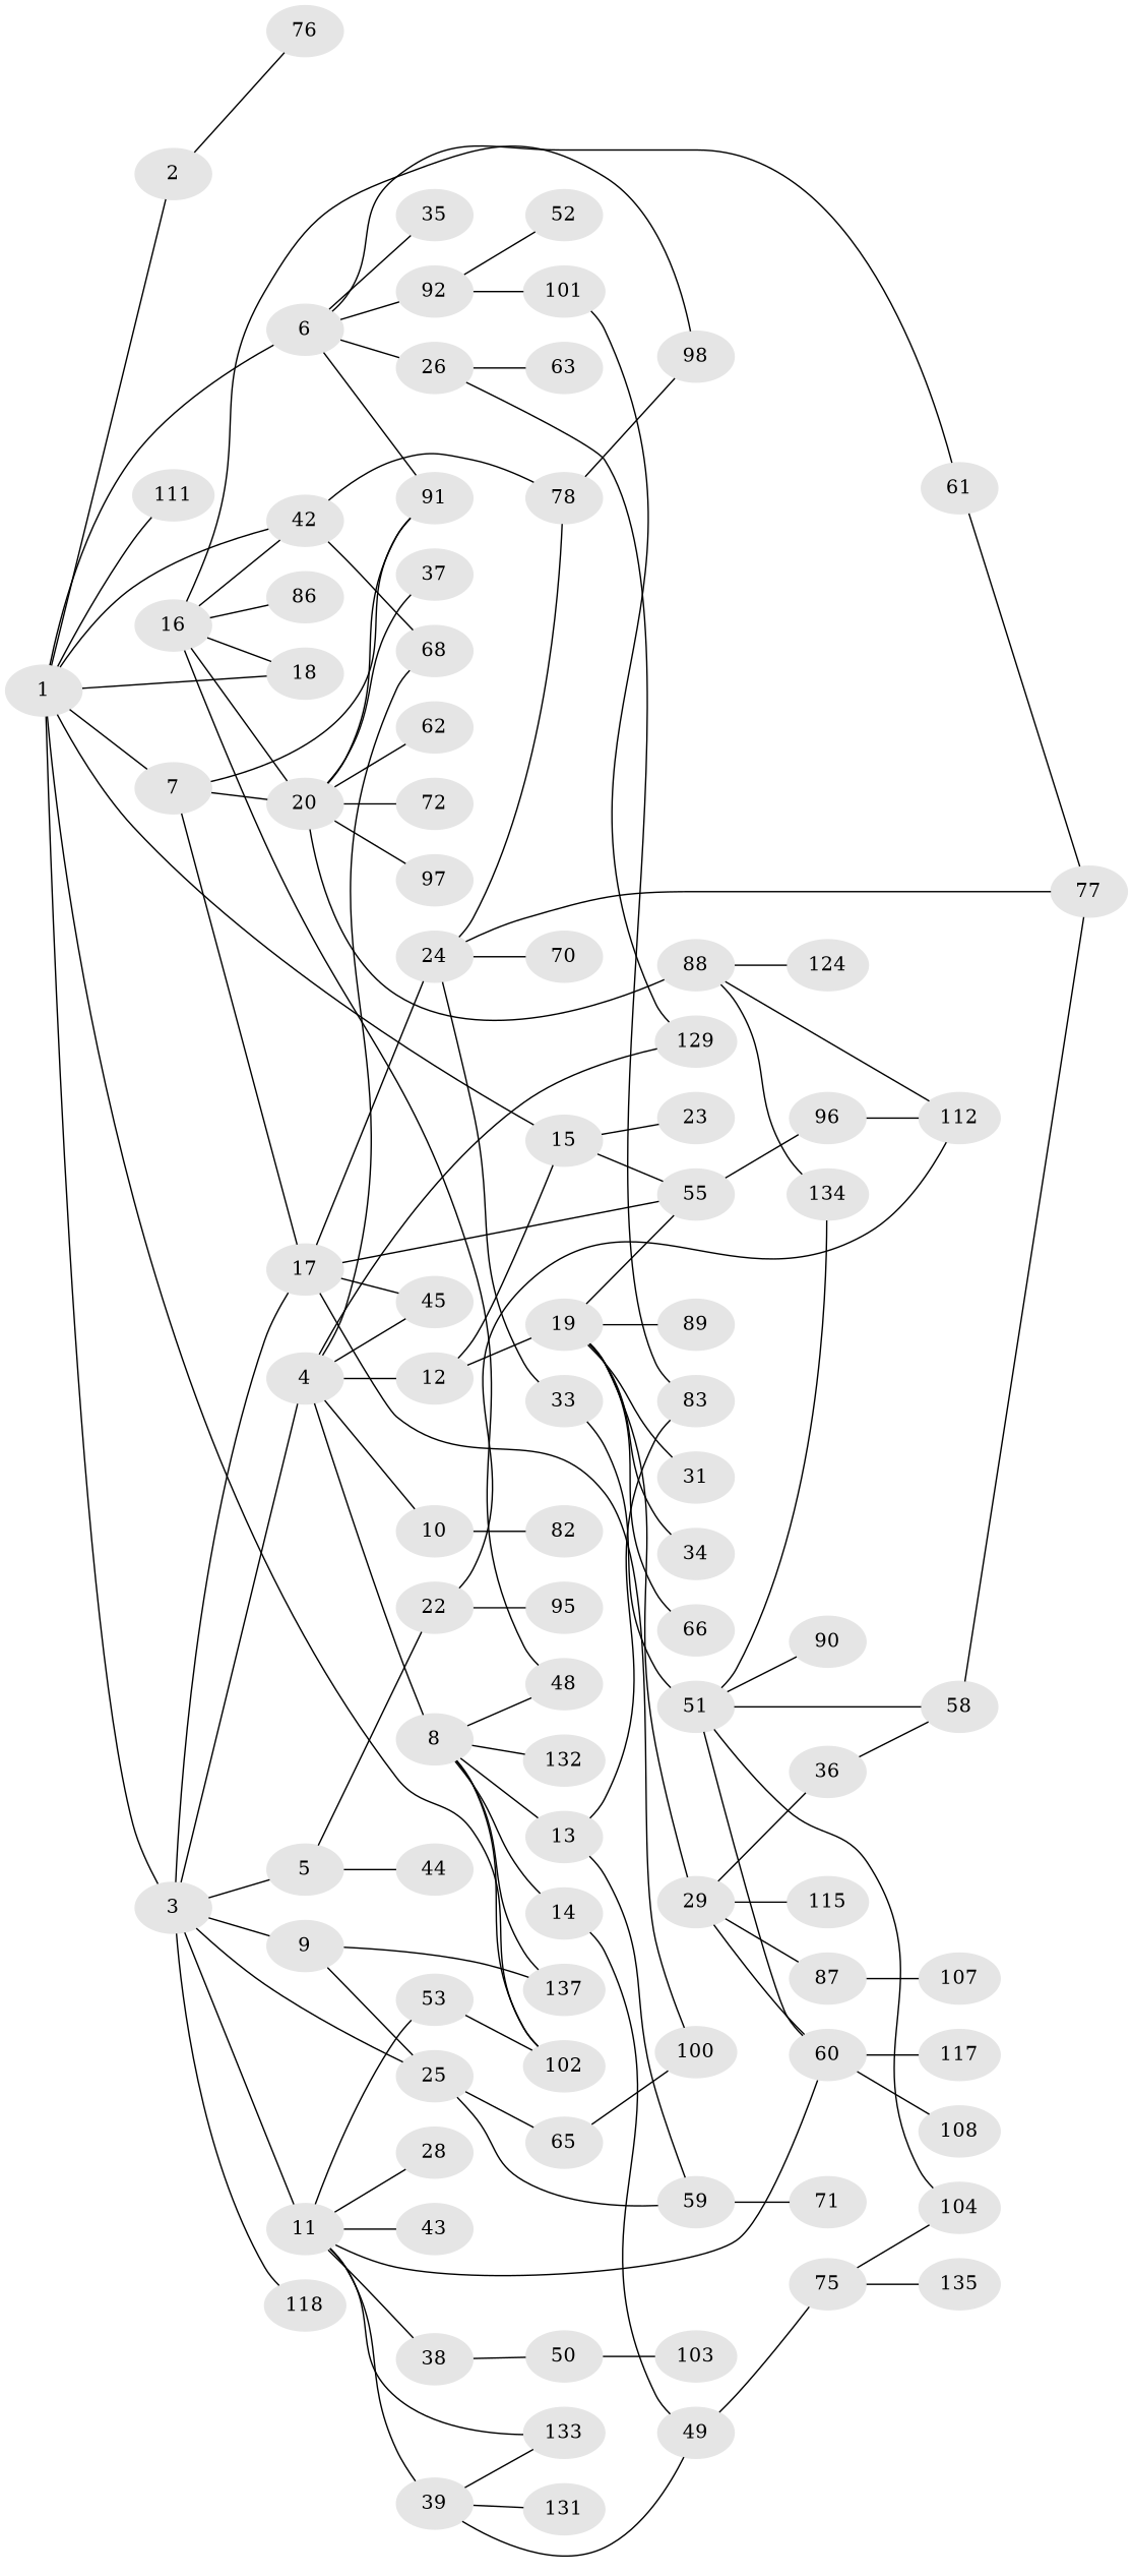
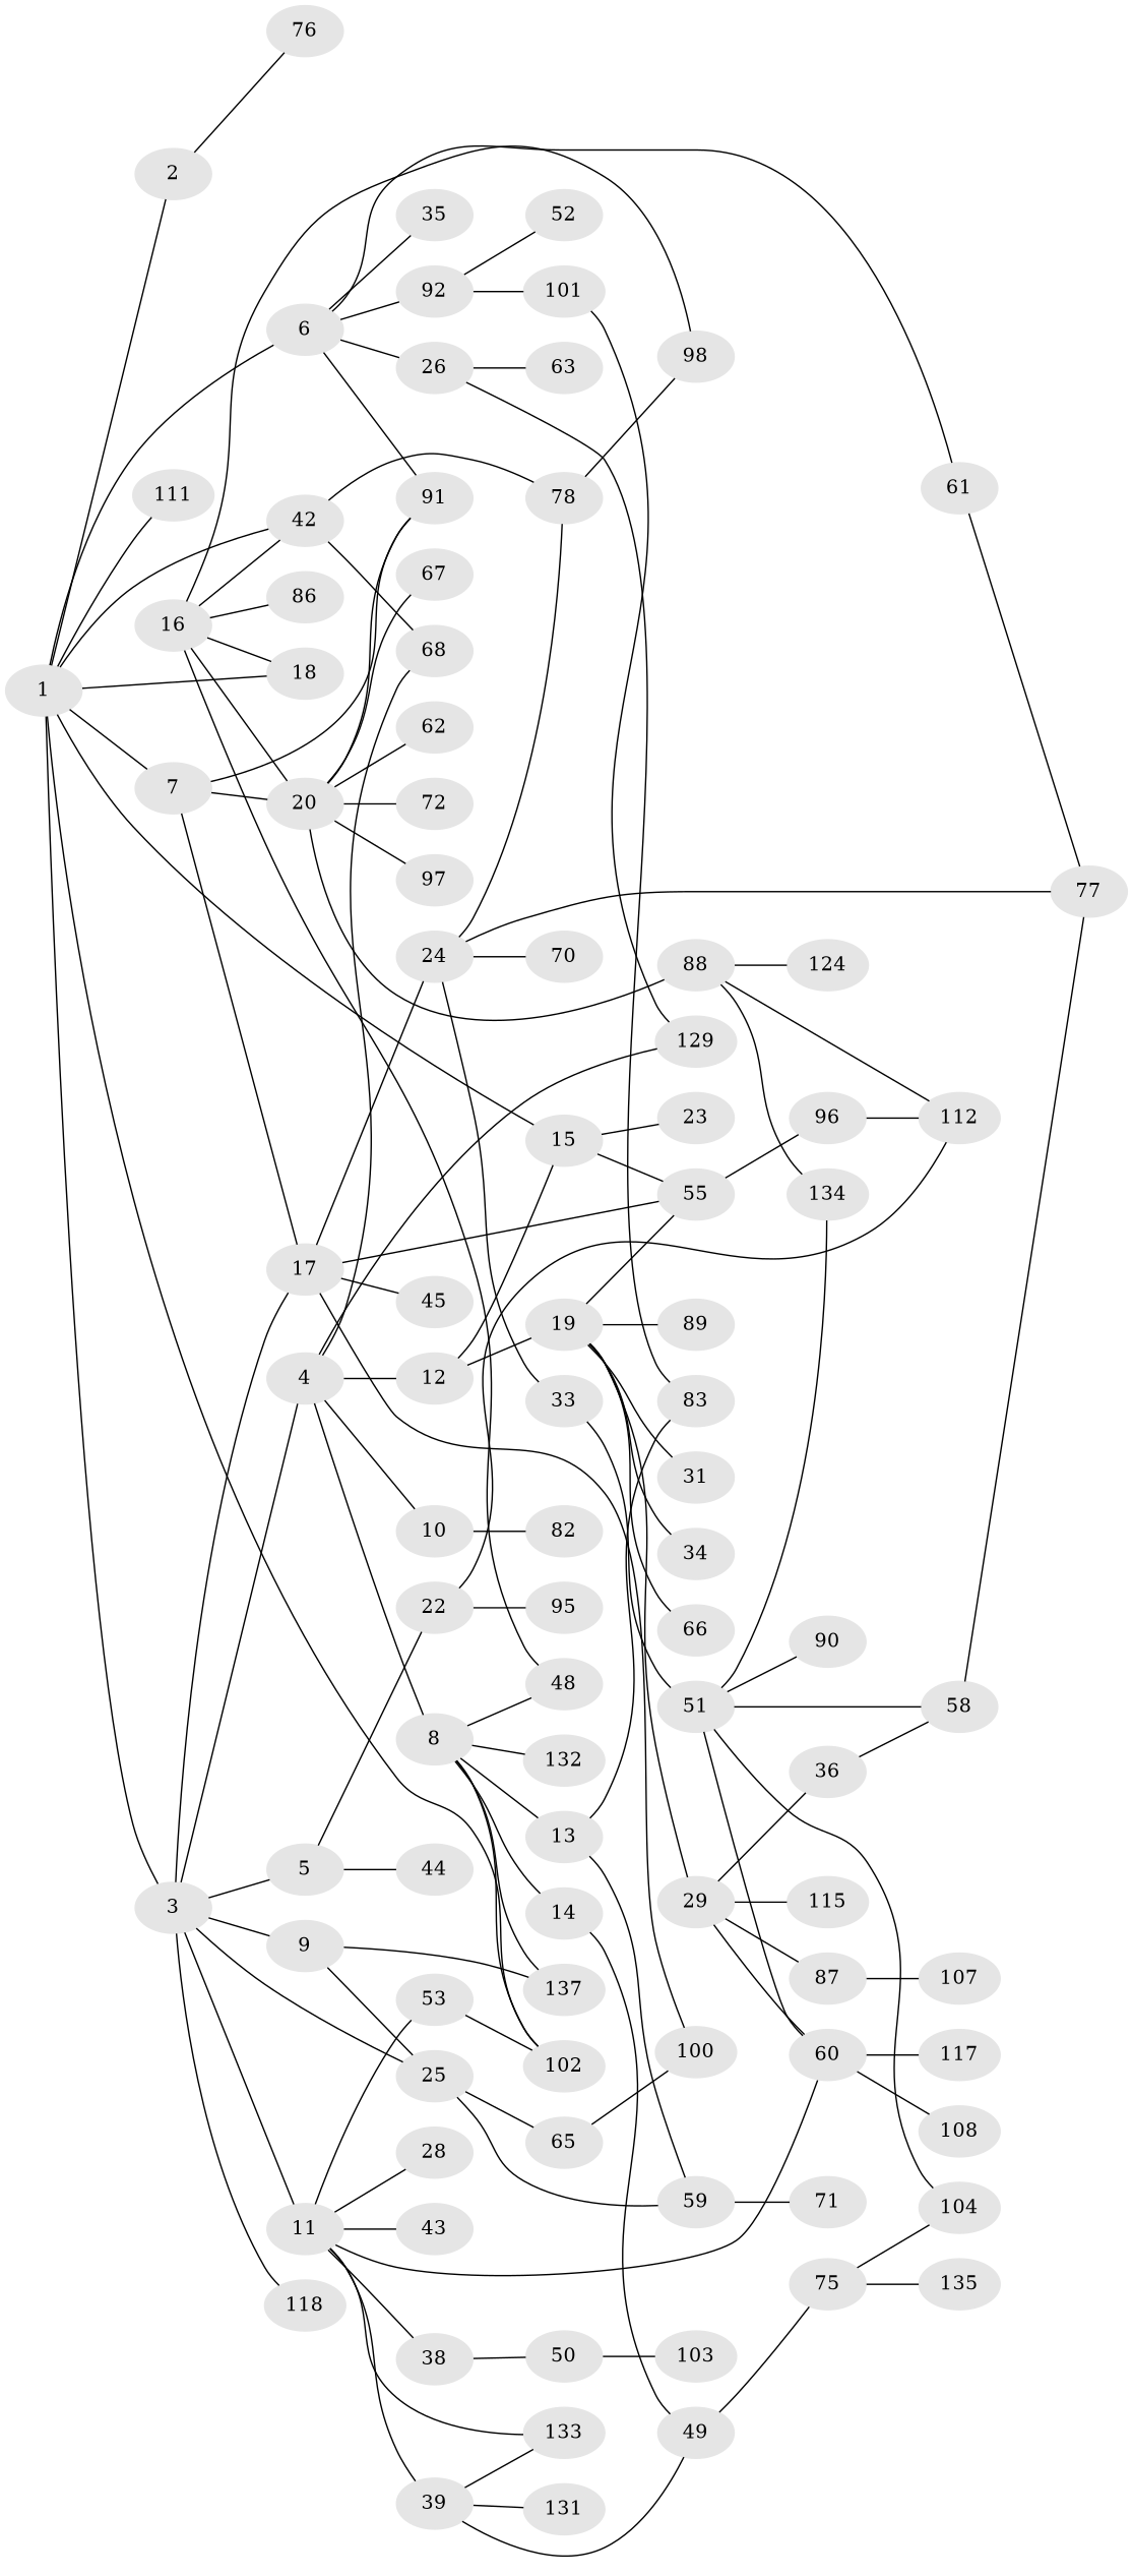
  graph {
    rankdir=LR
    node [color=gray90 style=filled]
    1 [super="+94"]
    2
    3 [super="+41"]
    6 [super="+30"]
    7
    15 [super="+73"]
    18 [super="+32"]
    42
    102
    111
    76 [super="+93"]
    4 [super="+57"]
    5 [super="+67"]
    9
    11 [super="+27"]
    17 [super="+79"]
    25
    118
    26
    35
    61 [super="+116"]
    91 [super="+110"]
    92
    20 [super="+81"]
    23
    55 [super="+128"]
    68 [super="+105"]
    78 [super="+122"]
    8 [super="+80"]
    10 [super="+21"]
    12
    45 [super="+120"]
    129
    22 [super="+84"]
    44
    137
    28
    38
    39 [super="+85"]
    43
    53 [super="+113"]
    60 [super="+119"]
    133
    24 [super="+47"]
    100 [super="+114"]
    59 [super="+123"]
    65
    13 [super="+69"]
    14 [super="+99"]
    48 [super="+127"]
    132
    82
    19 [super="+49"]
    95
    112 [super="+139"]
    83
    63
    77
    52
    101
-   37
+   37 [label=67]
    62
    72
    88 [super="+106"]
    97 [super="+109"]
    n66 [label=49 super="+56"]
    16 [super="+54"]
    86 [super="+130"]
    98
    50 [super="+64"]
    131
    108
    117
    29 [super="+40"]
    31 [super="+138"]
    34 [super="+125"]
    66
    89
    71
    75 [super="+121"]
    96
    33
    70
    36
    87
    115
    134 [super="+136"]
    124
    51 [super="+74"]
    58 [super="+126"]
    107
    90
    104
    103
    135
    1 -- 2
    1 -- 3
    1 -- 6
    1 -- 7
    1 -- 15
    1 -- 18
    1 -- 42
    1 -- 102
    1 -- 111
    2 -- 76
    3 -- 4
    3 -- 5
    3 -- 9
    3 -- 11
    3 -- 17
    3 -- 25
    3 -- 118
    6 -- 26
    6 -- 35
    6 -- 61
    6 -- 91
    6 -- 92
    7 -- 17
    7 -- 91
    7 -- 20
    15 -- 23
    15 -- 55
    42 -- 68
    42 -- 78
    4 -- 68
    4 -- 8
    4 -- 10
    4 -- 12
-   4 -- 45
    4 -- 129
    5 -- 22
    5 -- 44
    9 -- 25
    9 -- 137
    11 -- 28
    11 -- 38
    11 -- 39
    11 -- 43
    11 -- 53
    11 -- 60
    11 -- 133
    17 -- 55
    17 -- 45
    17 -- 24
    17 -- 100
    25 -- 59
    25 -- 65
    26 -- 83
    26 -- 63
    61 -- 77
    92 -- 52
    92 -- 101
    20 -- 91
    20 -- 37
    20 -- 62
    20 -- 72
    20 -- 88
    20 -- 97
    55 -- 96
    78 -- 98
    8 -- 102
    8 -- 137
    8 -- 13
    8 -- 14
    8 -- 48
    8 -- 132
    10 -- 82
    12 -- 15
    12 -- 19
    22 -- 95
    22 -- 112
    38 -- 50
    39 -- 133
    39 -- n66
    39 -- 131
    53 -- 102
    60 -- 108
    60 -- 117
    24 -- 78
    24 -- 77
    24 -- 33
    24 -- 70
    59 -- 71
    65 -- 100
    13 -- 59
    13 -- 83
    14 -- n66
    19 -- 55
    19 -- 29
    19 -- 31
    19 -- 34
    19 -- 66
    19 -- 89
    101 -- 129
    88 -- 112
    88 -- 134
    88 -- 124
    n66 -- 75
    16 -- 18
    16 -- 42
    16 -- 20
    16 -- 48
    16 -- 86
    16 -- 98
    50 -- 103
    29 -- 60
    29 -- 36
    29 -- 87
    29 -- 115
    75 -- 104
    75 -- 135
    96 -- 112
    33 -- 51
    36 -- 58
    87 -- 107
    51 -- 60
    51 -- 134
    51 -- 58 [weight=2]
    51 -- 90
    51 -- 104
    58 -- 77
  }
